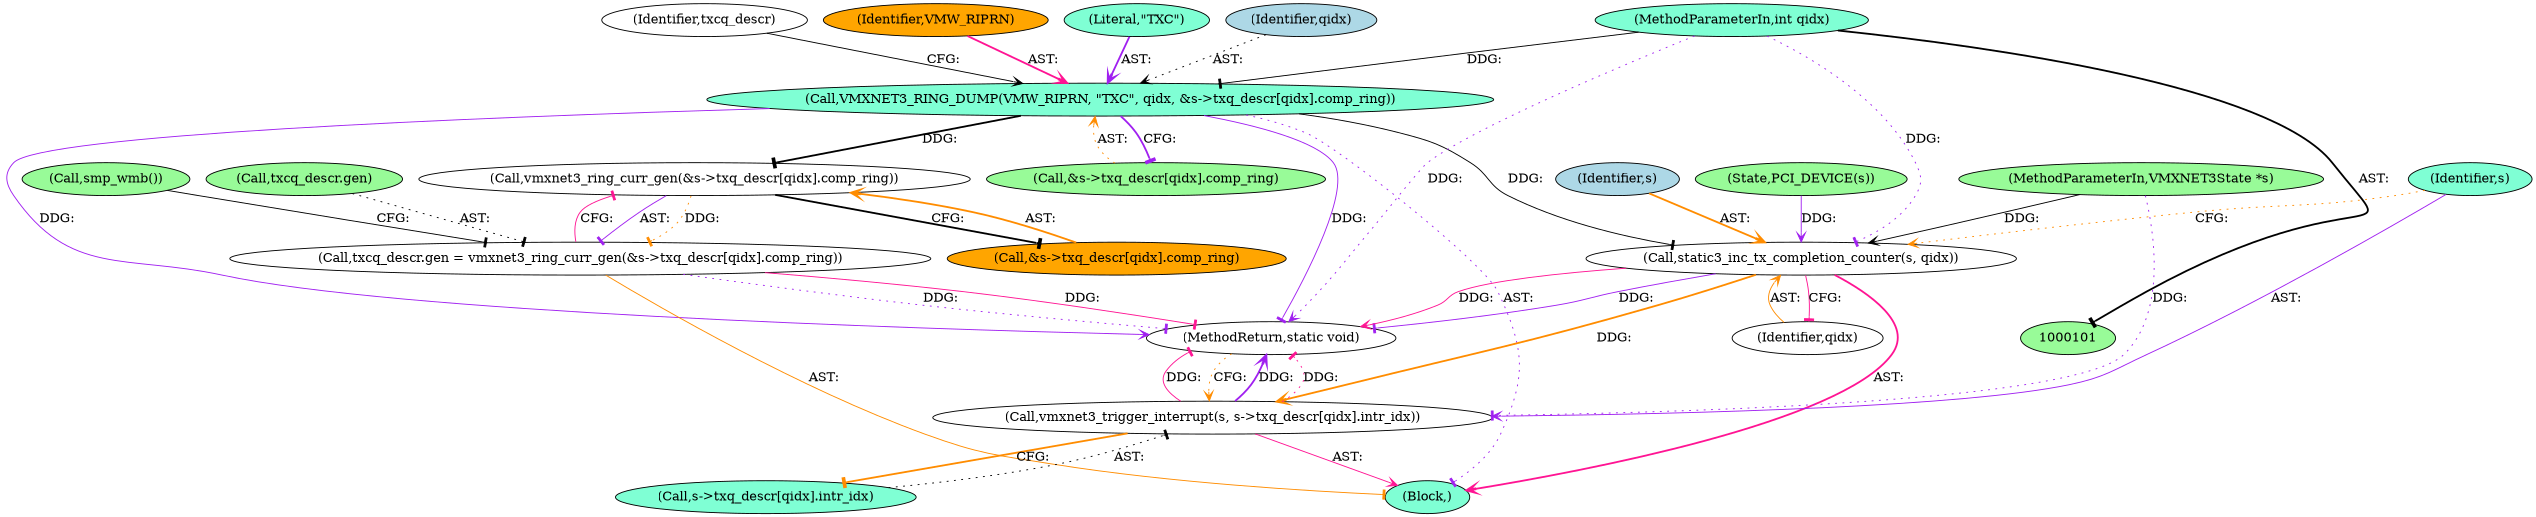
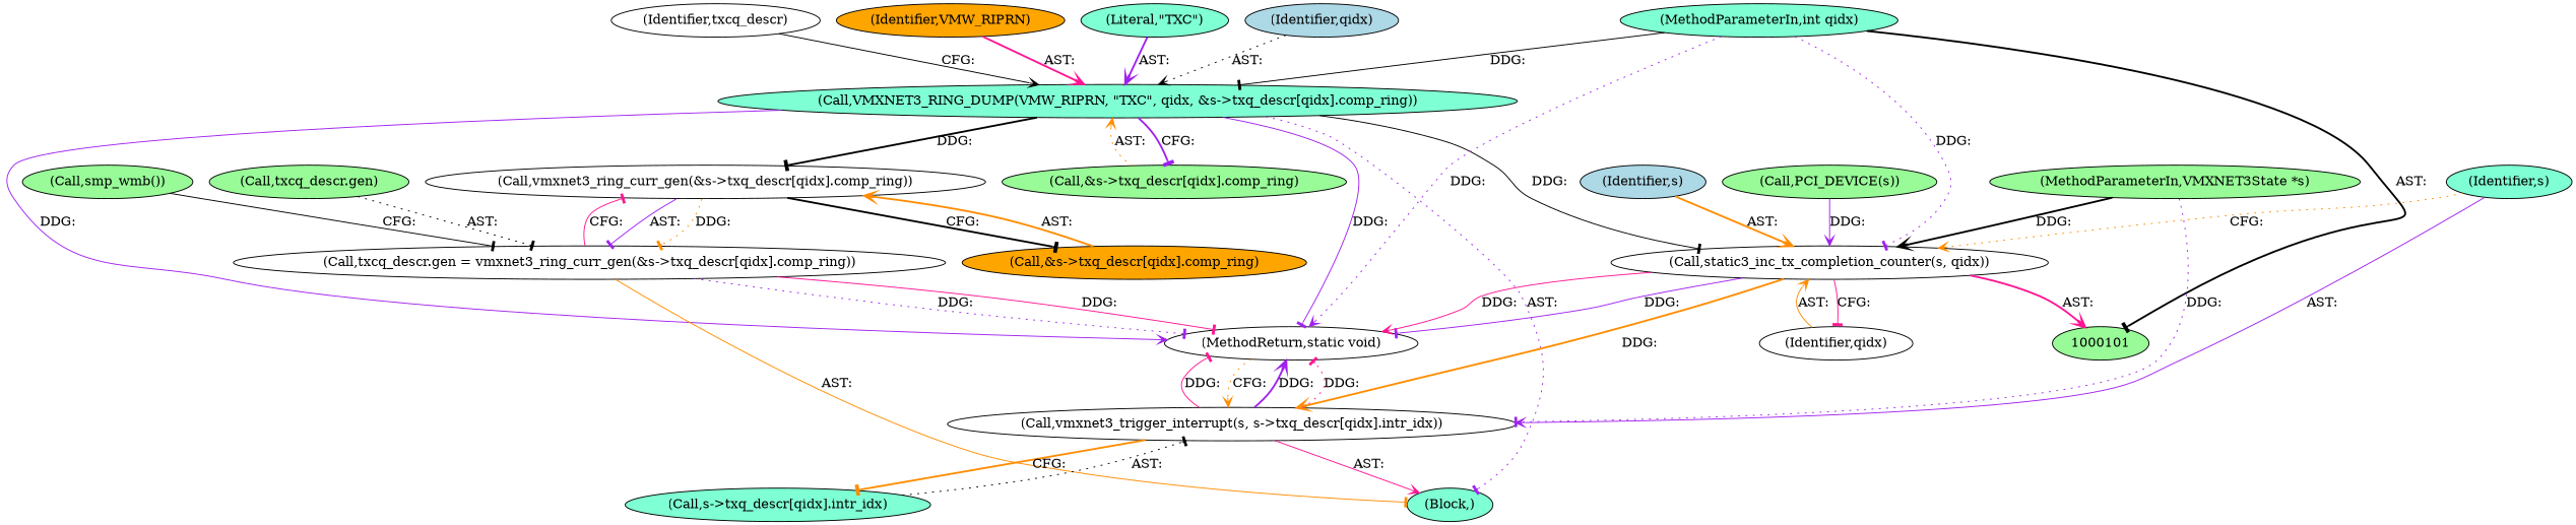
  digraph {
    fontname="DejaVu Serif"
    node [fillcolor=white fontname="DejaVu Serif" style=filled]
    edge [arrowhead=tee color=purple fontname="DejaVu Serif" style=solid]
    n1 [fillcolor=aquamarine label="(Call,VMXNET3_RING_DUMP(VMW_RIPRN, \"TXC\", qidx, &s->txq_descr[qidx].comp_ring))"]
    n2 [label="(Call,vmxnet3_ring_curr_gen(&s->txq_descr[qidx].comp_ring))"]
    n3 [label="(Call,static3_inc_tx_completion_counter(s, qidx))"]
    n4 [label="(MethodReturn,static void)"]
    n5 [fillcolor=palegreen label="(Call,&s->txq_descr[qidx].comp_ring)"]
    n6 [fillcolor=aquamarine label="(Block,)"]
    n7 [label="(Call,txcq_descr.gen = vmxnet3_ring_curr_gen(&s->txq_descr[qidx].comp_ring))"]
    n8 [fillcolor=orange label="(Call,&s->txq_descr[qidx].comp_ring)"]
    n9 [label="(Call,vmxnet3_trigger_interrupt(s, s->txq_descr[qidx].intr_idx))"]
    n10 [label="(Identifier,qidx)"]
    n11 [fillcolor=aquamarine label="(MethodParameterIn,int qidx)"]
    1000101 [fillcolor=palegreen]
    n13 [fillcolor=aquamarine label="(Call,s->txq_descr[qidx].intr_idx)"]
    n14 [label="(Identifier,txcq_descr)"]
    n15 [fillcolor=palegreen label="(Call,smp_wmb())"]
-   n16 [fillcolor=palegreen label="(State,PCI_DEVICE(s))"]
+   n16 [fillcolor=palegreen label="(Call,PCI_DEVICE(s))"]
    n17 [fillcolor=orange label="(Identifier,VMW_RIPRN)"]
    n18 [fillcolor=palegreen label="(Call,txcq_descr.gen)"]
    n19 [fillcolor=aquamarine label="(Literal,\"TXC\")"]
    n20 [fillcolor=lightblue label="(Identifier,qidx)"]
    n21 [fillcolor=aquamarine label="(Identifier,s)"]
    n22 [fillcolor=palegreen label="(MethodParameterIn,VMXNET3State *s)"]
    n23 [fillcolor=lightblue label="(Identifier,s)"]
    n1 -> n2 [color=black label="DDG: " style=bold]
    n1 -> n3 [color=black label="DDG: "]
    n1 -> n4 [label="DDG: "]
    n1 -> n4 [arrowhead=vee label="DDG: "]
    n1 -> n5 [label="CFG: " style=bold]
    n1 -> n6 [label="AST: " style=dotted]
    n2 -> n7 [label="AST: "]
    n2 -> n7 [color=darkorange label="DDG: " style=dotted]
    n2 -> n8 [color=black label="CFG: " style=bold]
    n3 -> n4 [label="DDG: "]
    n3 -> n4 [arrowhead=vee color=deeppink label="DDG: "]
-   n3 -> n6 [arrowhead=vee color=deeppink label="AST: " style=bold]
+   n3 -> 1000101 [arrowhead=vee color=deeppink label="AST: " style=bold]
    n3 -> n9 [arrowhead=vee color=darkorange label="DDG: " style=bold]
    n3 -> n10 [color=deeppink label="CFG: "]
    n4 -> n9 [arrowhead=vee color=darkorange label="CFG: " style=dotted]
    n5 -> n1 [arrowhead=vee color=darkorange label="AST: " style=dotted]
    n7 -> n2 [color=deeppink label="CFG: "]
    n7 -> n4 [label="DDG: " style=dotted]
    n7 -> n4 [color=deeppink label="DDG: "]
    n7 -> n6 [color=darkorange label="AST: "]
    n8 -> n2 [arrowhead=vee color=darkorange label="AST: " style=bold]
    n9 -> n4 [arrowhead=vee label="DDG: " style=bold]
    n9 -> n4 [color=deeppink label="DDG: " style=dotted]
    n9 -> n4 [color=deeppink label="DDG: "]
    n9 -> n6 [arrowhead=vee color=deeppink label="AST: "]
    n9 -> n13 [color=darkorange label="CFG: " style=bold]
    n10 -> n3 [arrowhead=vee color=darkorange label="AST: "]
    n11 -> n1 [color=black label="DDG: "]
    n11 -> n3 [label="DDG: " style=dotted]
    n11 -> n4 [arrowhead=vee label="DDG: " style=dotted]
    n11 -> 1000101 [color=black label="AST: " style=bold]
    n13 -> n9 [color=black label="AST: " style=dotted]
    n14 -> n1 [arrowhead=vee color=black label="CFG: "]
    n15 -> n7 [color=black label="CFG: "]
    n16 -> n3 [arrowhead=vee label="DDG: "]
    n17 -> n1 [arrowhead=vee color=deeppink label="AST: " style=bold]
    n18 -> n7 [color=black label="AST: " style=dotted]
    n19 -> n1 [arrowhead=vee label="AST: " style=bold]
    n20 -> n1 [arrowhead=vee color=black label="AST: " style=dotted]
    n21 -> n3 [arrowhead=vee color=darkorange label="CFG: " style=dotted]
    n21 -> n9 [arrowhead=vee label="AST: "]
-   n22 -> n3 [arrowhead=vee color=black label="DDG: "]
+   n22 -> n3 [arrowhead=vee color=black label="DDG: " style=bold]
    n22 -> n9 [label="DDG: " style=dotted]
    n23 -> n3 [arrowhead=vee color=darkorange label="AST: " style=bold]
  }
